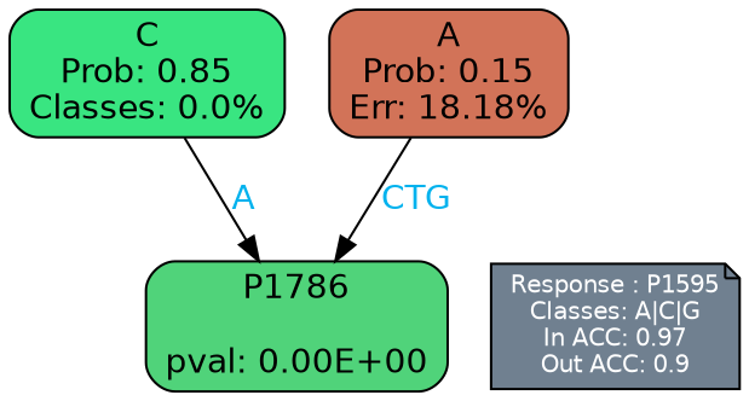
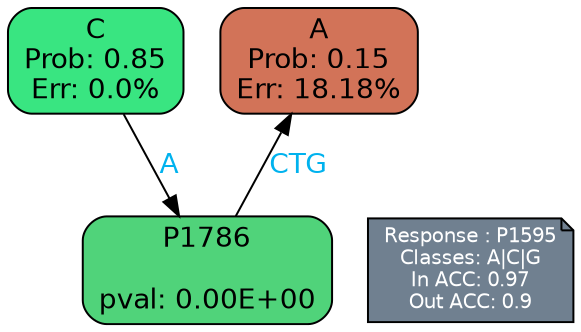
  digraph {
    ranksep=equally
    splines=polylines
    node [color=black fontname=helvetica shape=box style="filled, rounded"]
    edge [fontcolor=deepskyblue2 fontname=helvetica]
-   n1 [fillcolor="#39e581" label="C\nProb: 0.85\nClasses: 0.0%"]
+   n1 [fillcolor="#39e581" label="C\nProb: 0.85\nErr: 0.0%"]
    n2 [fillcolor="#d27358" label="A\nProb: 0.15\nErr: 18.18%"]
    n3 [align=left fillcolor=slategray fontcolor=white fontsize=10 label="Response : P1595\nClasses: A|C|G\nIn ACC: 0.97\nOut ACC: 0.9\n" shape=note style=filled]
    n4 [fillcolor="#50d37a" label="P1786\n\npval: 0.00E+00"]
    subgraph sub_1 {
      rank=same
      n1
      n2
    }
    subgraph sub_2 {
      rank=same
      n3
      n4
    }
    n1 -> n4 [label=A]
-   n2 -> n4 [label=CTG]
+   n4 -> n2 [label=CTG]
  }
